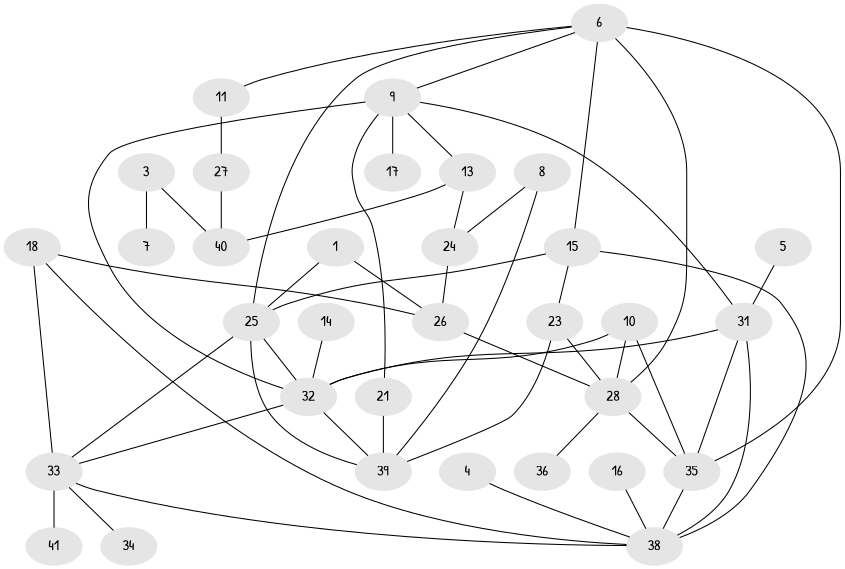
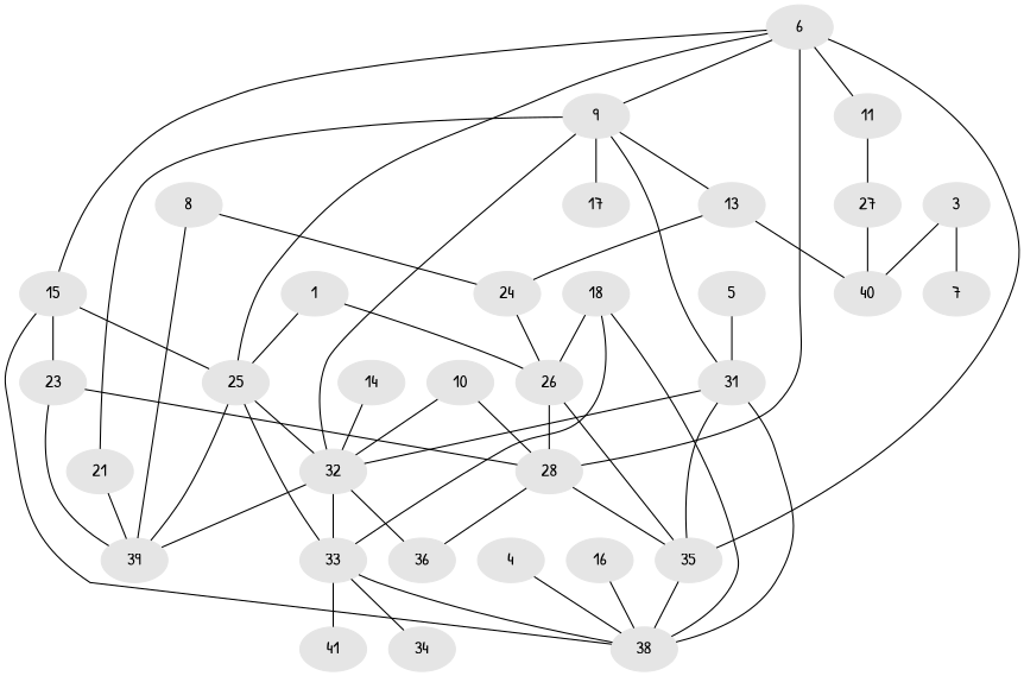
  graph {
    fontname="Patrick Hand"
    node [color=gray90 fontname="Patrick Hand" style=filled]
    edge [fontname="Patrick Hand" weight=1.0]
    1
    25
    26
    39
    32
    33
    28
    35
    3
    7
    40
    4
    38
    5
    31
    6
    9
    11
    15
    13
    17
    21
    27
    n24 [label=23]
    36
    8
    24
    10
    14
    16
    18
    34
    41
    1 -- 25
    1 -- 26
    25 -- 39
    25 -- 32 [weight=2.0]
    25 -- 33
    26 -- 28
-   10 -- 35
+   26 -- 35
    32 -- 39
    32 -- 33
+   32 -- 36
    33 -- 38
    33 -- 34
    33 -- 41 [weight=2.0]
    28 -- 35
    28 -- 36
    35 -- 38
    3 -- 7
    3 -- 40
    4 -- 38
    5 -- 31
    31 -- 32
    31 -- 35
    31 -- 38 [weight=2.0]
    6 -- 25
    6 -- 28 [weight=3.0]
    6 -- 35
    6 -- 9
    6 -- 11 [weight=2.0]
    6 -- 15
    9 -- 32
    9 -- 31
    9 -- 13
    9 -- 17 [weight=2.0]
    9 -- 21
    11 -- 27
    15 -- 25
    15 -- 38
    15 -- n24
    13 -- 40
    13 -- 24
    21 -- 39 [weight=2.0]
    27 -- 40
    n24 -- 39
    n24 -- 28
    8 -- 39
    8 -- 24
    24 -- 26
    10 -- 32
    10 -- 28
    14 -- 32
    16 -- 38
    18 -- 26
    18 -- 33
    18 -- 38
  }
